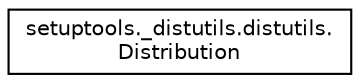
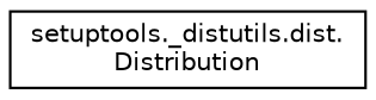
  digraph {
    rankdir=LR
-   n1 [color=black fillcolor=white fontname=Helvetica fontsize=10 height=0.2 label="setuptools._distutils.distutils.\lDistribution" shape=record style=filled width=0.4]
+   n1 [color=black fillcolor=white fontname=Helvetica fontsize=10 height=0.2 label="setuptools._distutils.dist.\lDistribution" shape=record style=filled width=0.4]
  }
